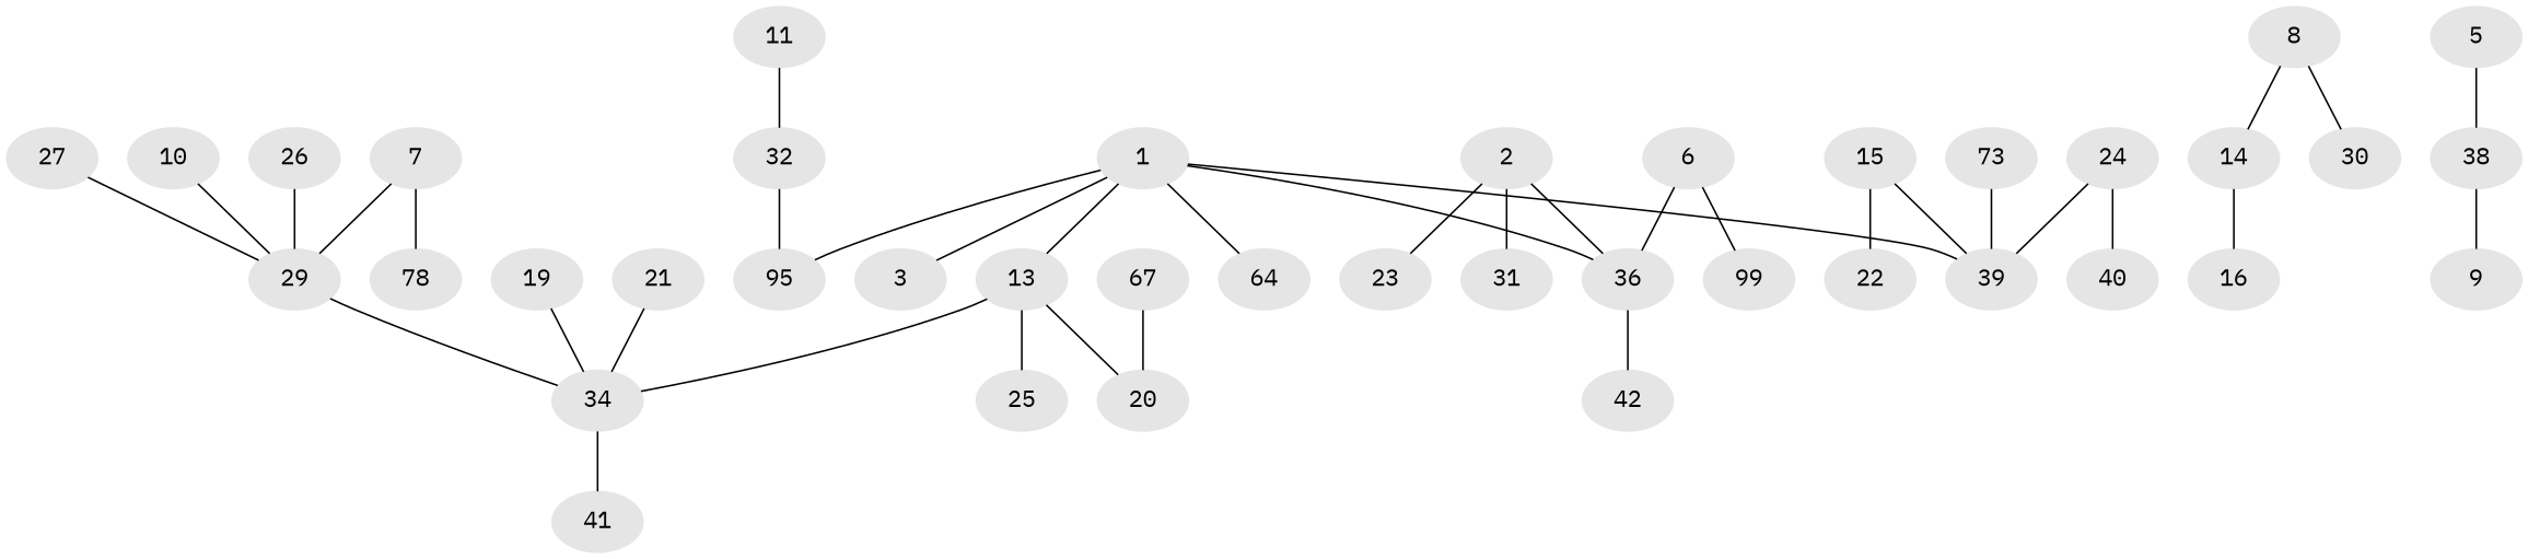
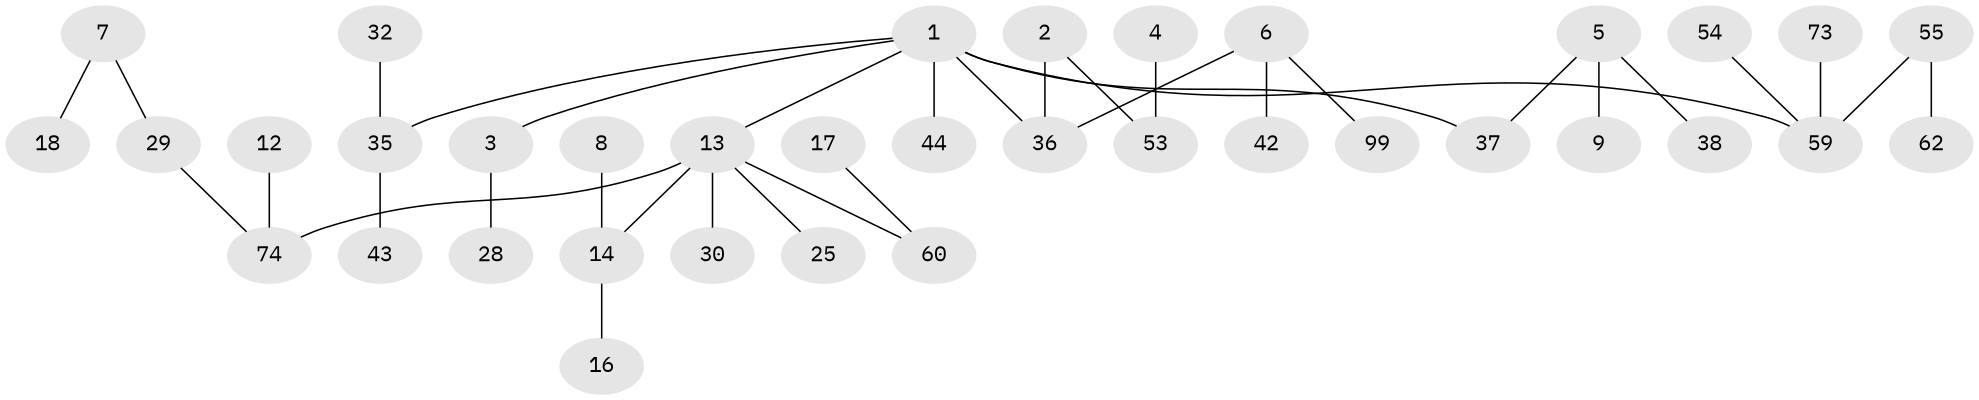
  graph {
    fontname="IBM Plex Mono"
    node [color=gray90 fontname="IBM Plex Mono" style=filled]
    edge [fontname="IBM Plex Mono" weight=1.0]
    1
    3
    13
-   35 [label=95]
+   35
    36
-   39
-   44 [label=64]
+   37
+   39 [label=59]
+   44
+   28
    14
-   34
-   20
+   34 [label=74]
+   20 [label=60]
    25
    30
+   43
    42
    2
-   23
-   31
+   23 [label=53]
+   4
    5
    9
    38
    6
    n25 [label=99]
    7
-   18 [label=78]
+   18
    29
    8
    16
-   10
-   11
    32
-   12 [label=19]
-   41
-   15
-   22
-   17 [label=67]
-   21
-   24
-   40
-   26
-   27
+   12
+   15 [label=55]
+   22 [label=62]
+   17
+   24 [label=54]
    n44 [label=73]
    1 -- 3
    1 -- 13
    1 -- 35
    1 -- 36
+   1 -- 37
    1 -- 39
    1 -- 44
+   3 -- 28
+   13 -- 14
    13 -- 34
    13 -- 20
    13 -- 25
-   8 -- 30
-   36 -- 42
+   13 -- 30
+   35 -- 43
+   6 -- 42
    14 -- 16
-   34 -- 41
    2 -- 36
    2 -- 23
-   2 -- 31
-   38 -- 9
+   4 -- 23
+   5 -- 37
+   5 -- 9
    5 -- 38
    6 -- 36
    6 -- n25
    7 -- 18
    7 -- 29
    29 -- 34
    8 -- 14
-   10 -- 29
-   11 -- 32
    32 -- 35
    12 -- 34
    15 -- 39
    15 -- 22
    17 -- 20
-   21 -- 34
    24 -- 39
-   24 -- 40
-   26 -- 29
-   27 -- 29
    n44 -- 39
  }
